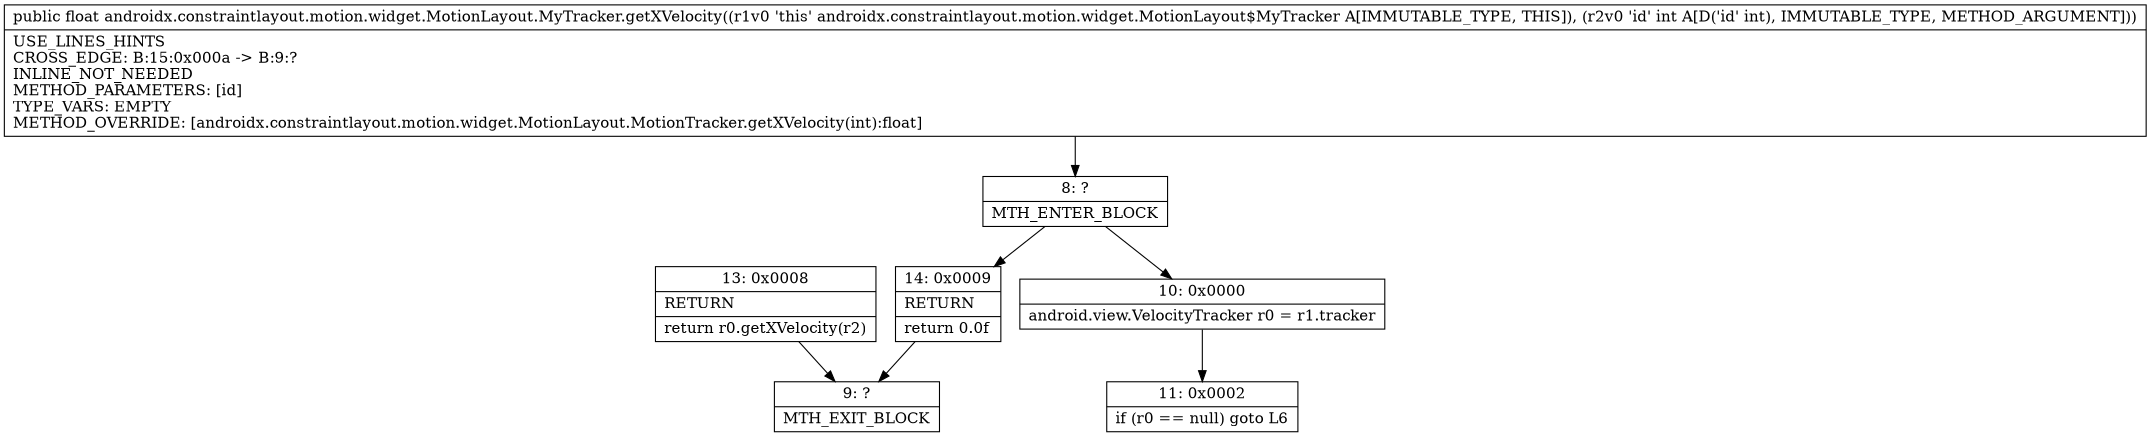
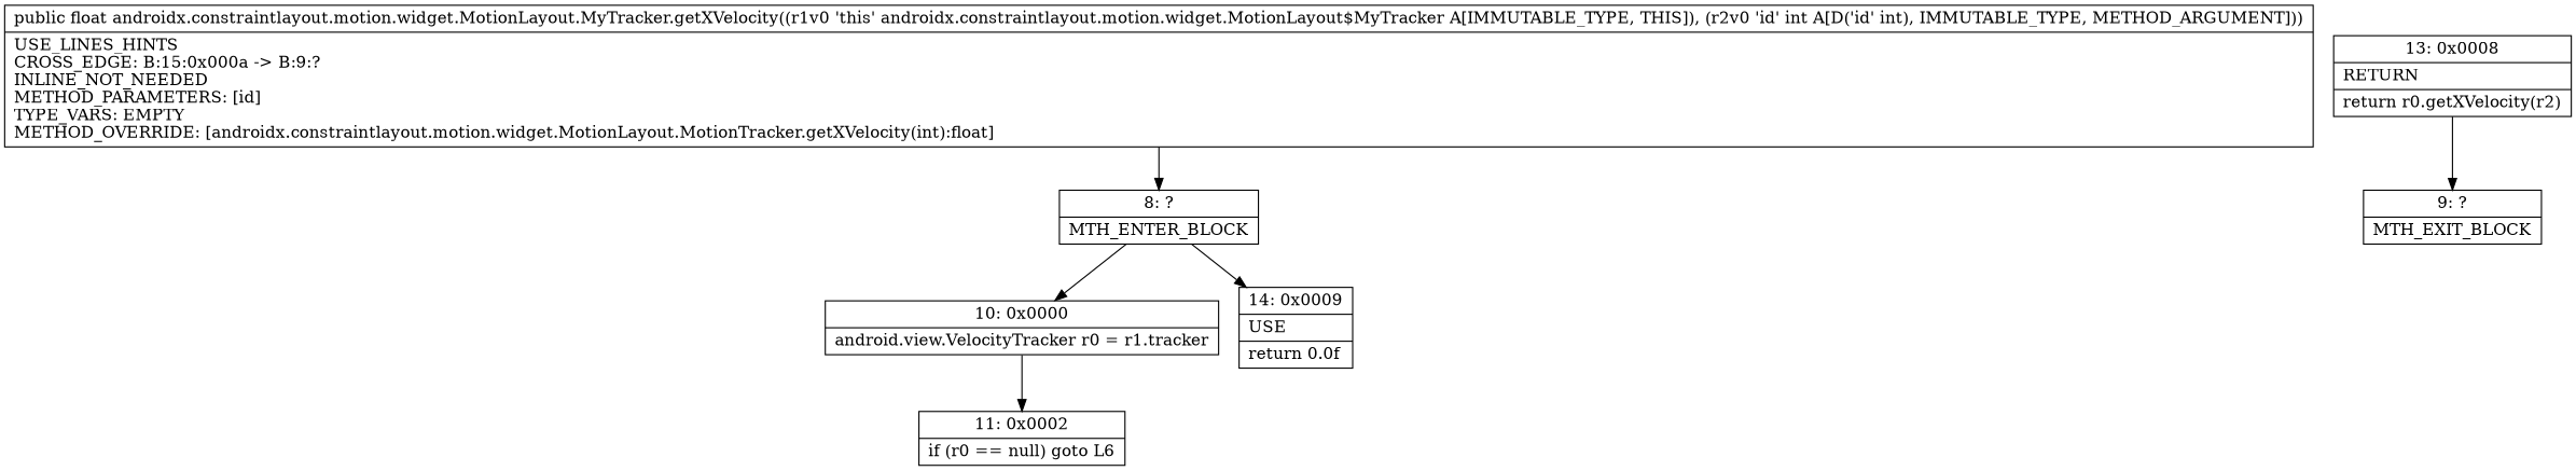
  digraph {
    node [shape=record]
    n1 [label="{8\:\ ?|MTH_ENTER_BLOCK\l}"]
    n2 [label="{10\:\ 0x0000|android.view.VelocityTracker r0 = r1.tracker\l}"]
-   n3 [label="{14\:\ 0x0009|RETURN\l|return 0.0f\l}"]
+   n3 [label="{14\:\ 0x0009|USE\l|return 0.0f\l}"]
    n4 [label="{11\:\ 0x0002|if (r0 == null) goto L6\l}"]
    n5 [label="{9\:\ ?|MTH_EXIT_BLOCK\l}"]
    n6 [label="{13\:\ 0x0008|RETURN\l|return r0.getXVelocity(r2)\l}"]
    n7 [label="{public float androidx.constraintlayout.motion.widget.MotionLayout.MyTracker.getXVelocity((r1v0 'this' androidx.constraintlayout.motion.widget.MotionLayout$MyTracker A[IMMUTABLE_TYPE, THIS]), (r2v0 'id' int A[D('id' int), IMMUTABLE_TYPE, METHOD_ARGUMENT]))  | USE_LINES_HINTS\lCROSS_EDGE: B:15:0x000a \-\> B:9:?\lINLINE_NOT_NEEDED\lMETHOD_PARAMETERS: [id]\lTYPE_VARS: EMPTY\lMETHOD_OVERRIDE: [androidx.constraintlayout.motion.widget.MotionLayout.MotionTracker.getXVelocity(int):float]\l}"]
    n1 -> n2
    n1 -> n3
    n2 -> n4
-   n3 -> n5
    n6 -> n5
    n7 -> n1
  }
